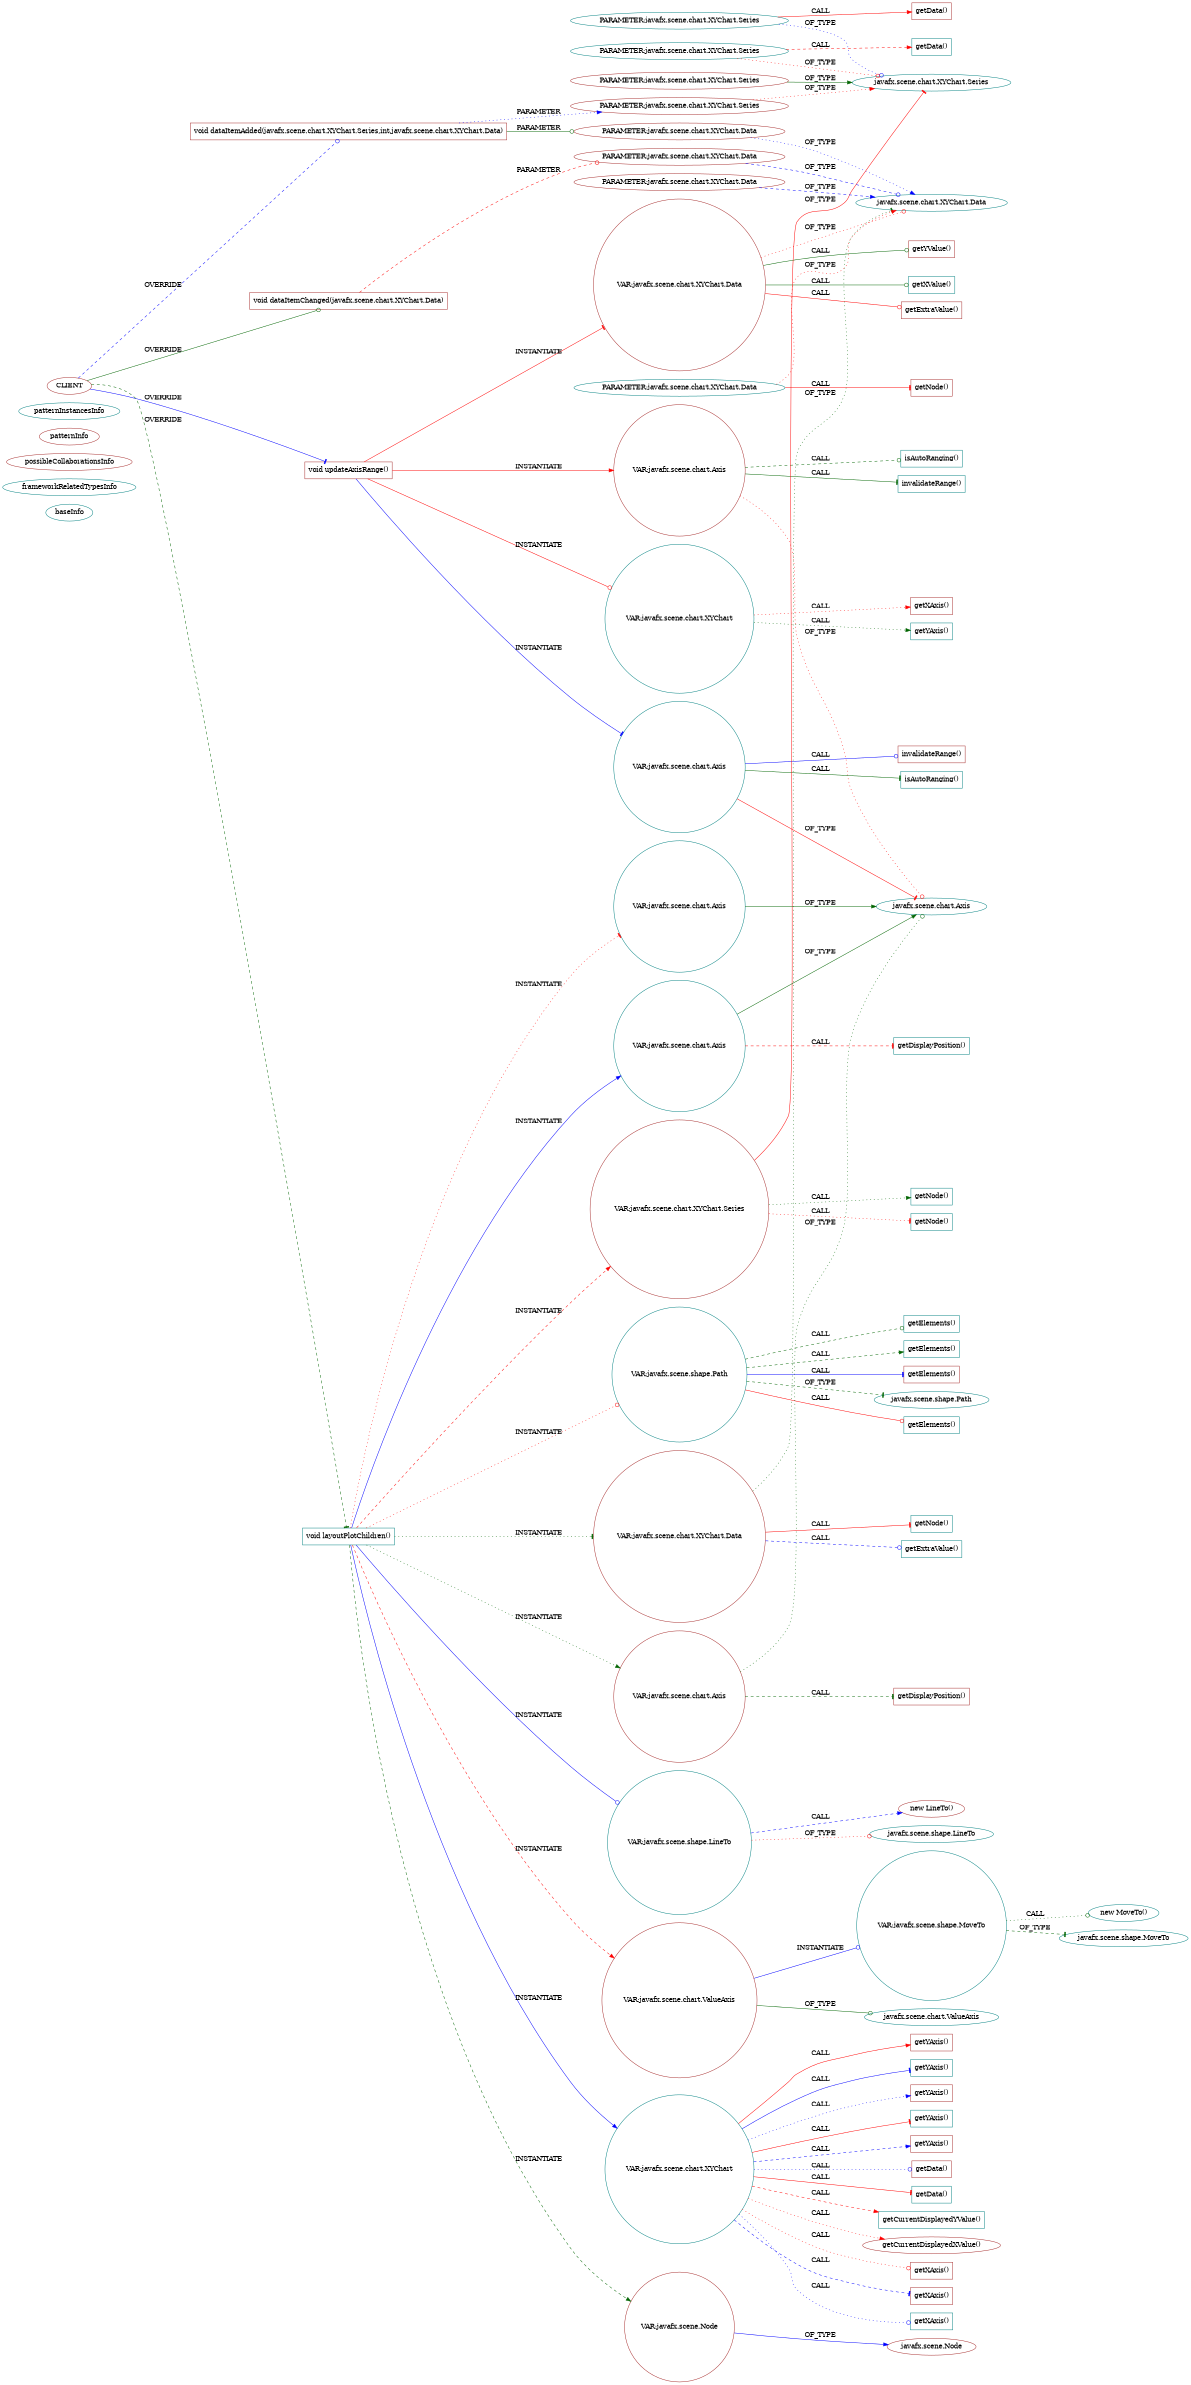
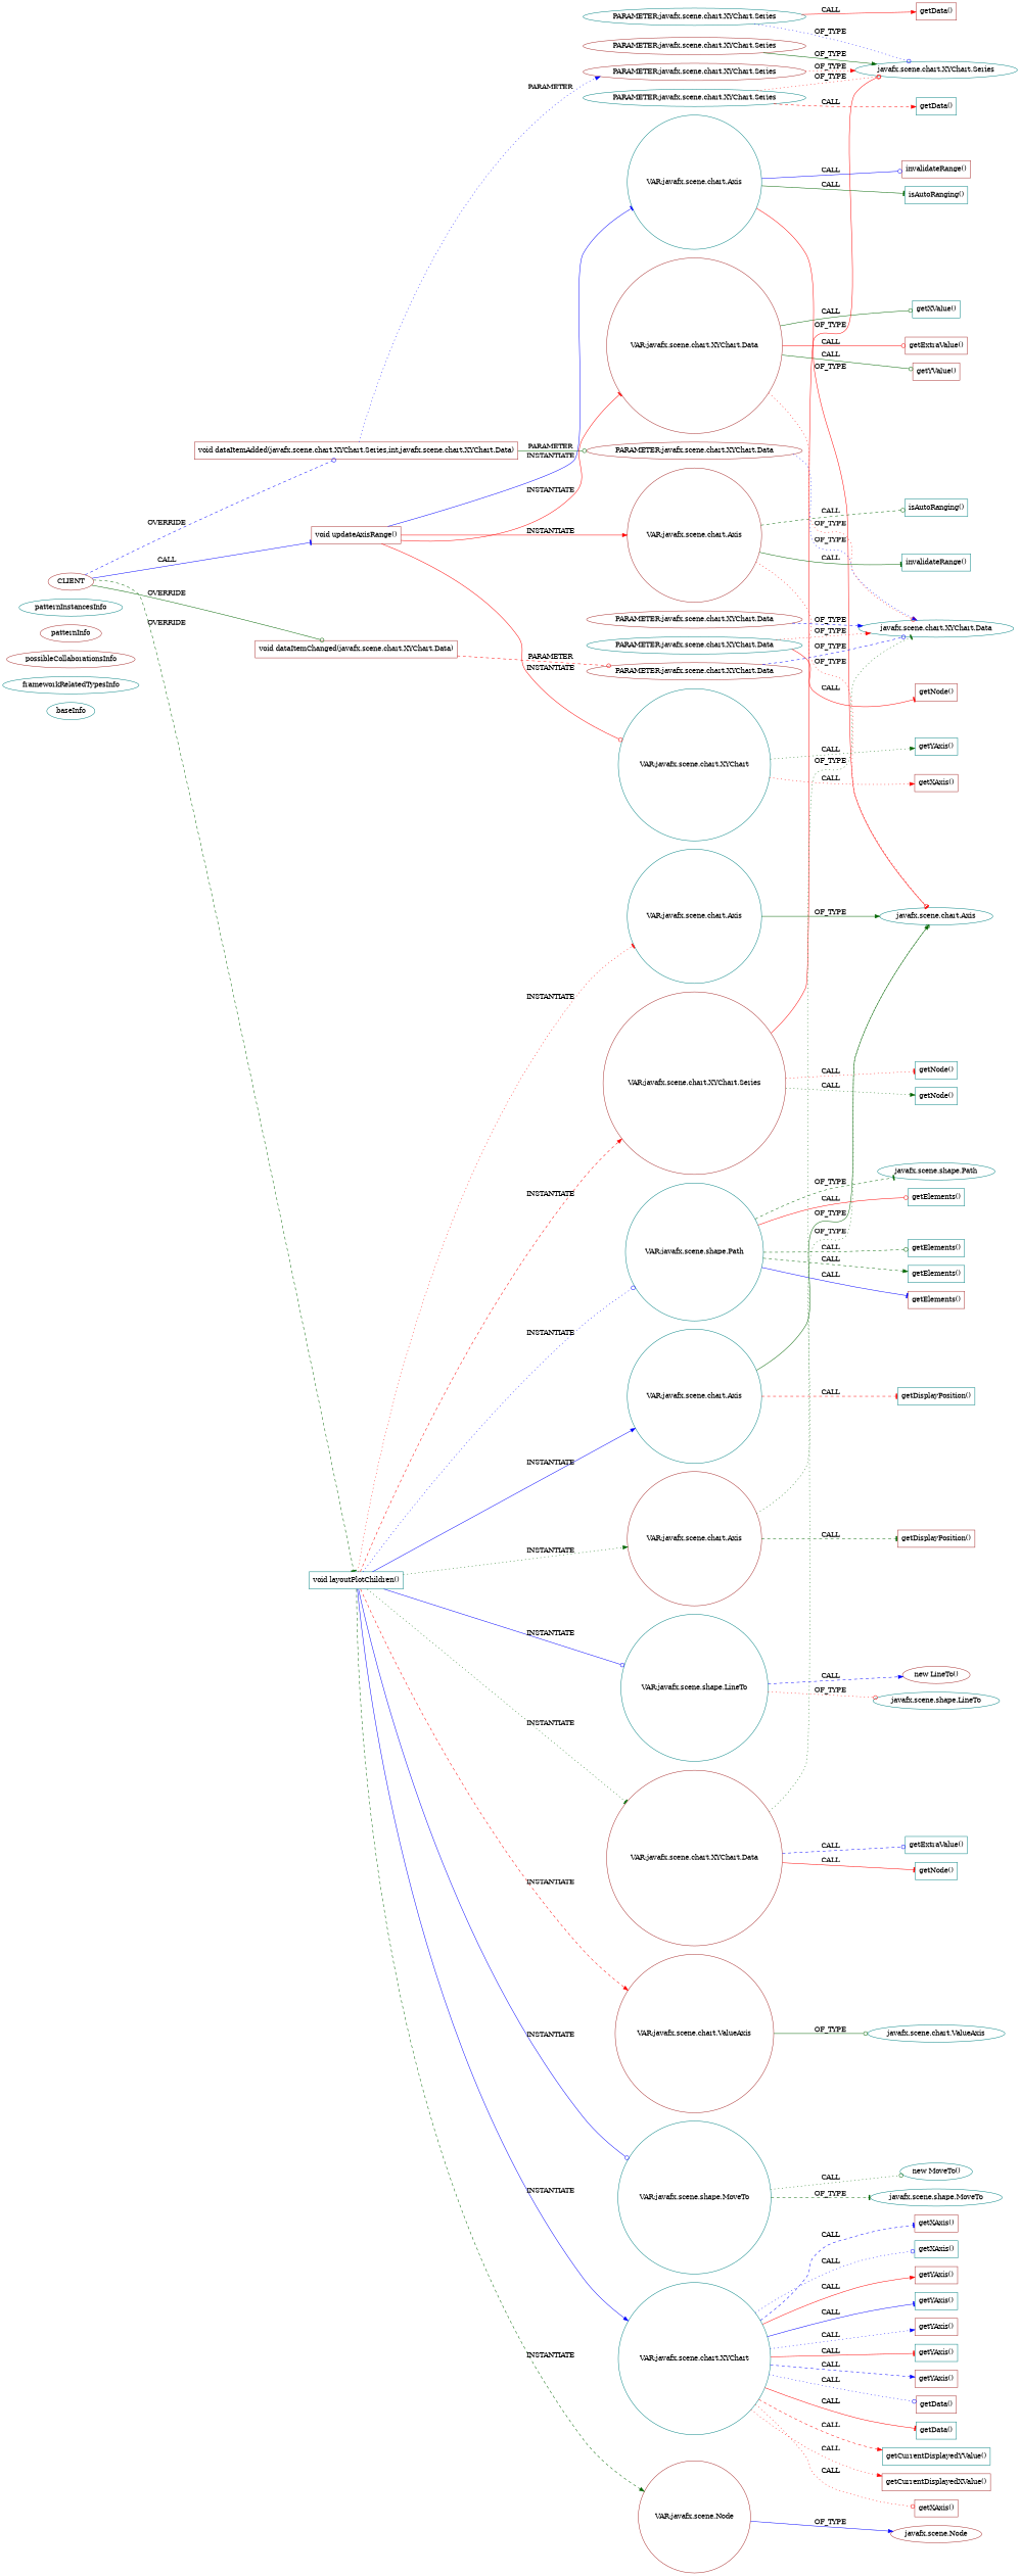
  digraph {
    rankdir=LR
    node [color=teal isFrameworkType=false vertexType=INSIDE_CALL shape=box]
    edge [arrowhead=odot color=red style=solid]
    baseInfo [category=pattern graphId=2510 isAnonymous=false possibleRelation=false isFrameworkType="" vertexType="" shape=""]
    frameworkRelatedTypesInfo [isFrameworkType="" vertexType="" shape=""]
    possibleCollaborationsInfo [color=brown isFrameworkType="" vertexType="" shape=""]
    patternInfo [color=brown frequency=2.0 patternRootClient=0 isFrameworkType="" vertexType="" shape=""]
    patternInstancesInfo [0="LichuanLu-ShunUI-FX~/LichuanLu-ShunUI-FX/ShunUI-FX-master/src/view/chart/StackedBarChart.java~StackedBarChart~811" 1="TomaszKorecki-InvestorAssistant~/TomaszKorecki-InvestorAssistant/InvestorAssistant-master/Investor's assistant/src/investor/charts/CandleChart.java~CandleStickChart~1473" isFrameworkType="" vertexType="" shape=""]
    n6 [label="javafx.scene.chart.XYChart.Series" vertexType=FRAMEWORK_CLASS_TYPE shape=""]
    n7 [color=brown label="PARAMETER:javafx.scene.chart.XYChart.Series" vertexType=PARAMETER_DECLARATION shape=""]
    n8 [label="PARAMETER:javafx.scene.chart.XYChart.Series" vertexType=PARAMETER_DECLARATION shape=""]
    n9 [color=brown label="getData()"]
    n10 [label="PARAMETER:javafx.scene.chart.XYChart.Series" vertexType=PARAMETER_DECLARATION shape=""]
    n11 [label="getData()"]
    n12 [color=brown label="PARAMETER:javafx.scene.chart.XYChart.Series" vertexType=PARAMETER_DECLARATION shape=""]
    n13 [color=brown label="void dataItemAdded(javafx.scene.chart.XYChart.Series,int,javafx.scene.chart.XYChart.Data)" vertexType=OVERRIDING_METHOD_DECLARATION]
    n14 [color=brown label="PARAMETER:javafx.scene.chart.XYChart.Data" vertexType=PARAMETER_DECLARATION shape=""]
    n15 [label="javafx.scene.chart.XYChart.Data" vertexType=FRAMEWORK_CLASS_TYPE shape=""]
    n16 [color=brown label=CLIENT vertexType=ROOT_CLIENT_CLASS_DECLARATION shape=""]
    n17 [color=brown label="void updateAxisRange()" vertexType=OVERRIDING_METHOD_DECLARATION]
    n18 [label="void layoutPlotChildren()" vertexType=OVERRIDING_METHOD_DECLARATION]
    n19 [color=brown label="void dataItemChanged(javafx.scene.chart.XYChart.Data)" vertexType=OVERRIDING_METHOD_DECLARATION]
    n20 [label="VAR:javafx.scene.chart.XYChart" shape=circle vertexType=VARIABLE_EXPRESION]
    n21 [color=brown label="VAR:javafx.scene.chart.XYChart.Data" shape=circle vertexType=VARIABLE_EXPRESION]
    n22 [color=brown label="VAR:javafx.scene.chart.Axis" shape=circle vertexType=VARIABLE_EXPRESION]
    n23 [label="VAR:javafx.scene.chart.Axis" shape=circle vertexType=VARIABLE_EXPRESION]
    n24 [label="VAR:javafx.scene.shape.Path" shape=circle vertexType=VARIABLE_EXPRESION]
    n25 [label="VAR:javafx.scene.shape.LineTo" shape=circle vertexType=VARIABLE_EXPRESION]
    n26 [color=brown label="VAR:javafx.scene.chart.ValueAxis" shape=circle vertexType=VARIABLE_EXPRESION]
    n27 [label="VAR:javafx.scene.shape.MoveTo" shape=circle vertexType=VARIABLE_EXPRESION]
    n28 [color=brown label="VAR:javafx.scene.chart.XYChart.Series" shape=circle vertexType=VARIABLE_EXPRESION]
    n29 [label="VAR:javafx.scene.chart.XYChart" shape=circle vertexType=VARIABLE_EXPRESION]
    n30 [color=brown label="VAR:javafx.scene.chart.XYChart.Data" shape=circle vertexType=VARIABLE_EXPRESION]
    n31 [color=brown label="VAR:javafx.scene.Node" shape=circle vertexType=VARIABLE_EXPRESION]
    n32 [color=brown label="VAR:javafx.scene.chart.Axis" shape=circle vertexType=VARIABLE_EXPRESION]
    n33 [label="VAR:javafx.scene.chart.Axis" shape=circle vertexType=VARIABLE_EXPRESION]
    n34 [label="VAR:javafx.scene.chart.Axis" shape=circle vertexType=VARIABLE_EXPRESION]
    n35 [color=brown label="PARAMETER:javafx.scene.chart.XYChart.Data" vertexType=PARAMETER_DECLARATION shape=""]
    n36 [label="getYAxis()"]
    n37 [color=brown label="getXAxis()"]
    n38 [color=brown label="getExtraValue()"]
    n39 [color=brown label="getYValue()"]
    n40 [label="getXValue()"]
    n41 [label="javafx.scene.chart.Axis" vertexType=FRAMEWORK_CLASS_TYPE shape=""]
    n42 [label="isAutoRanging()"]
    n43 [label="invalidateRange()"]
    n44 [label="isAutoRanging()"]
    n45 [color=brown label="invalidateRange()"]
    n46 [color=brown label="PARAMETER:javafx.scene.chart.XYChart.Data" vertexType=PARAMETER_DECLARATION shape=""]
    n47 [label="PARAMETER:javafx.scene.chart.XYChart.Data" vertexType=PARAMETER_DECLARATION shape=""]
    n48 [color=brown label="getNode()"]
    n49 [label="javafx.scene.shape.Path" vertexType=FRAMEWORK_CLASS_TYPE shape=""]
    n50 [label="getElements()"]
    n51 [label="getElements()"]
    n52 [label="getElements()"]
    n53 [color=brown label="getElements()"]
    n54 [color=brown label="new LineTo()" vertexType=CONSTRUCTOR_CALL shape=""]
    n55 [label="javafx.scene.shape.LineTo" vertexType=FRAMEWORK_CLASS_TYPE shape=""]
    n56 [label="javafx.scene.chart.ValueAxis" vertexType=FRAMEWORK_CLASS_TYPE shape=""]
    n57 [label="new MoveTo()" vertexType=CONSTRUCTOR_CALL shape=""]
    n58 [label="javafx.scene.shape.MoveTo" vertexType=FRAMEWORK_CLASS_TYPE shape=""]
    n59 [label="getNode()"]
    n60 [label="getNode()"]
    n61 [color=brown label="getYAxis()"]
    n62 [label="getYAxis()"]
    n63 [color=brown label="getYAxis()"]
    n64 [label="getYAxis()"]
    n65 [color=brown label="getYAxis()"]
    n66 [color=brown label="getData()"]
    n67 [label="getData()"]
    n68 [label="getCurrentDisplayedYValue()"]
-   n69 [color=brown label="getCurrentDisplayedXValue()" shape=ellipse]
+   n69 [color=brown label="getCurrentDisplayedXValue()"]
    n70 [color=brown label="getXAxis()"]
    n71 [color=brown label="getXAxis()"]
    n72 [label="getXAxis()"]
    n73 [label="getExtraValue()"]
    n74 [label="getNode()"]
    n75 [color=brown label="javafx.scene.Node" vertexType=FRAMEWORK_CLASS_TYPE shape=""]
    n76 [color=brown label="getDisplayPosition()"]
    n77 [label="getDisplayPosition()"]
    n7 -> n6 [arrowhead=normal label=OF_TYPE style=dotted]
    n8 -> n6 [color=blue label=OF_TYPE style=dotted]
    n8 -> n9 [arrowhead=normal label=CALL]
    n10 -> n6 [label=OF_TYPE style=dotted]
    n10 -> n11 [arrowhead=normal label=CALL style=dashed]
    n12 -> n6 [arrowhead=normal color=darkgreen label=OF_TYPE]
    n13 -> n7 [arrowhead=normal color=blue label=PARAMETER style=dotted]
    n13 -> n14 [color=darkgreen label=PARAMETER]
    n14 -> n15 [arrowhead=normal color=blue label=OF_TYPE style=dotted]
    n16 -> n13 [color=blue label=OVERRIDE style=dashed]
-   n16 -> n17 [arrowhead=tee color=blue label=OVERRIDE]
+   n16 -> n17 [arrowhead=tee color=blue label=CALL]
    n16 -> n18 [arrowhead=tee color=darkgreen label=OVERRIDE style=dashed]
    n16 -> n19 [color=darkgreen label=OVERRIDE]
    n17 -> n20 [label=INSTANTIATE]
    n17 -> n21 [arrowhead=tee label=INSTANTIATE]
    n17 -> n22 [arrowhead=normal label=INSTANTIATE]
    n17 -> n23 [arrowhead=tee color=blue label=INSTANTIATE]
-   n18 -> n24 [label=INSTANTIATE style=dotted]
+   n18 -> n24 [color=blue label=INSTANTIATE style=dotted]
    n18 -> n25 [color=blue label=INSTANTIATE]
    n18 -> n26 [arrowhead=normal label=INSTANTIATE style=dashed]
-   n26 -> n27 [color=blue label=INSTANTIATE]
+   n18 -> n27 [color=blue label=INSTANTIATE]
    n18 -> n28 [arrowhead=normal label=INSTANTIATE style=dashed]
    n18 -> n29 [arrowhead=normal color=blue label=INSTANTIATE]
    n18 -> n30 [arrowhead=tee color=darkgreen label=INSTANTIATE style=dotted]
    n18 -> n31 [arrowhead=normal color=darkgreen label=INSTANTIATE style=dashed]
    n18 -> n32 [arrowhead=normal color=darkgreen label=INSTANTIATE style=dotted]
    n18 -> n33 [arrowhead=normal color=blue label=INSTANTIATE]
    n18 -> n34 [arrowhead=tee label=INSTANTIATE style=dotted]
    n19 -> n35 [label=PARAMETER style=dashed]
    n20 -> n36 [arrowhead=normal color=darkgreen label=CALL style=dotted]
    n20 -> n37 [arrowhead=normal label=CALL style=dotted]
    n21 -> n15 [label=OF_TYPE style=dotted]
    n21 -> n38 [label=CALL]
    n21 -> n39 [color=darkgreen label=CALL]
    n21 -> n40 [color=darkgreen label=CALL]
    n22 -> n41 [label=OF_TYPE style=dotted]
    n22 -> n42 [color=darkgreen label=CALL style=dashed]
    n22 -> n43 [arrowhead=tee color=darkgreen label=CALL]
    n23 -> n41 [arrowhead=tee label=OF_TYPE]
    n23 -> n44 [arrowhead=tee color=darkgreen label=CALL]
    n23 -> n45 [color=blue label=CALL]
    n24 -> n49 [arrowhead=tee color=darkgreen label=OF_TYPE style=dashed]
    n24 -> n50 [label=CALL]
    n24 -> n51 [color=darkgreen label=CALL style=dashed]
    n24 -> n52 [arrowhead=normal color=darkgreen label=CALL style=dashed]
    n24 -> n53 [arrowhead=tee color=blue label=CALL]
    n25 -> n54 [arrowhead=normal color=blue label=CALL style=dashed]
    n25 -> n55 [label=OF_TYPE style=dotted]
    n26 -> n56 [color=darkgreen label=OF_TYPE]
    n27 -> n57 [color=darkgreen label=CALL style=dotted]
    n27 -> n58 [arrowhead=tee color=darkgreen label=OF_TYPE style=dashed]
-   n28 -> n6 [arrowhead=tee label=OF_TYPE]
+   n28 -> n6 [label=OF_TYPE]
    n28 -> n59 [arrowhead=tee label=CALL style=dotted]
    n28 -> n60 [arrowhead=normal color=darkgreen label=CALL style=dotted]
    n29 -> n61 [arrowhead=normal label=CALL]
    n29 -> n62 [arrowhead=tee color=blue label=CALL]
    n29 -> n63 [arrowhead=normal color=blue label=CALL style=dotted]
    n29 -> n64 [arrowhead=tee label=CALL]
    n29 -> n65 [arrowhead=normal color=blue label=CALL style=dashed]
    n29 -> n66 [color=blue label=CALL style=dotted]
    n29 -> n67 [arrowhead=tee label=CALL]
    n29 -> n68 [arrowhead=normal label=CALL style=dashed]
    n29 -> n69 [arrowhead=normal label=CALL style=dotted]
    n29 -> n70 [label=CALL style=dotted]
    n29 -> n71 [arrowhead=tee color=blue label=CALL style=dashed]
    n29 -> n72 [color=blue label=CALL style=dotted]
    n30 -> n15 [arrowhead=tee color=darkgreen label=OF_TYPE style=dotted]
    n30 -> n73 [color=blue label=CALL style=dashed]
    n30 -> n74 [arrowhead=tee label=CALL]
    n31 -> n75 [arrowhead=normal color=blue label=OF_TYPE]
    n32 -> n41 [color=darkgreen label=OF_TYPE style=dotted]
    n32 -> n76 [arrowhead=tee color=darkgreen label=CALL style=dashed]
    n33 -> n41 [arrowhead=normal color=darkgreen label=OF_TYPE]
    n33 -> n77 [arrowhead=tee label=CALL style=dashed]
    n34 -> n41 [arrowhead=normal color=darkgreen label=OF_TYPE]
    n35 -> n15 [color=blue label=OF_TYPE style=dashed]
    n46 -> n15 [arrowhead=normal color=blue label=OF_TYPE style=dashed]
    n47 -> n15 [arrowhead=normal label=OF_TYPE style=dotted]
    n47 -> n48 [arrowhead=tee label=CALL]
  }
